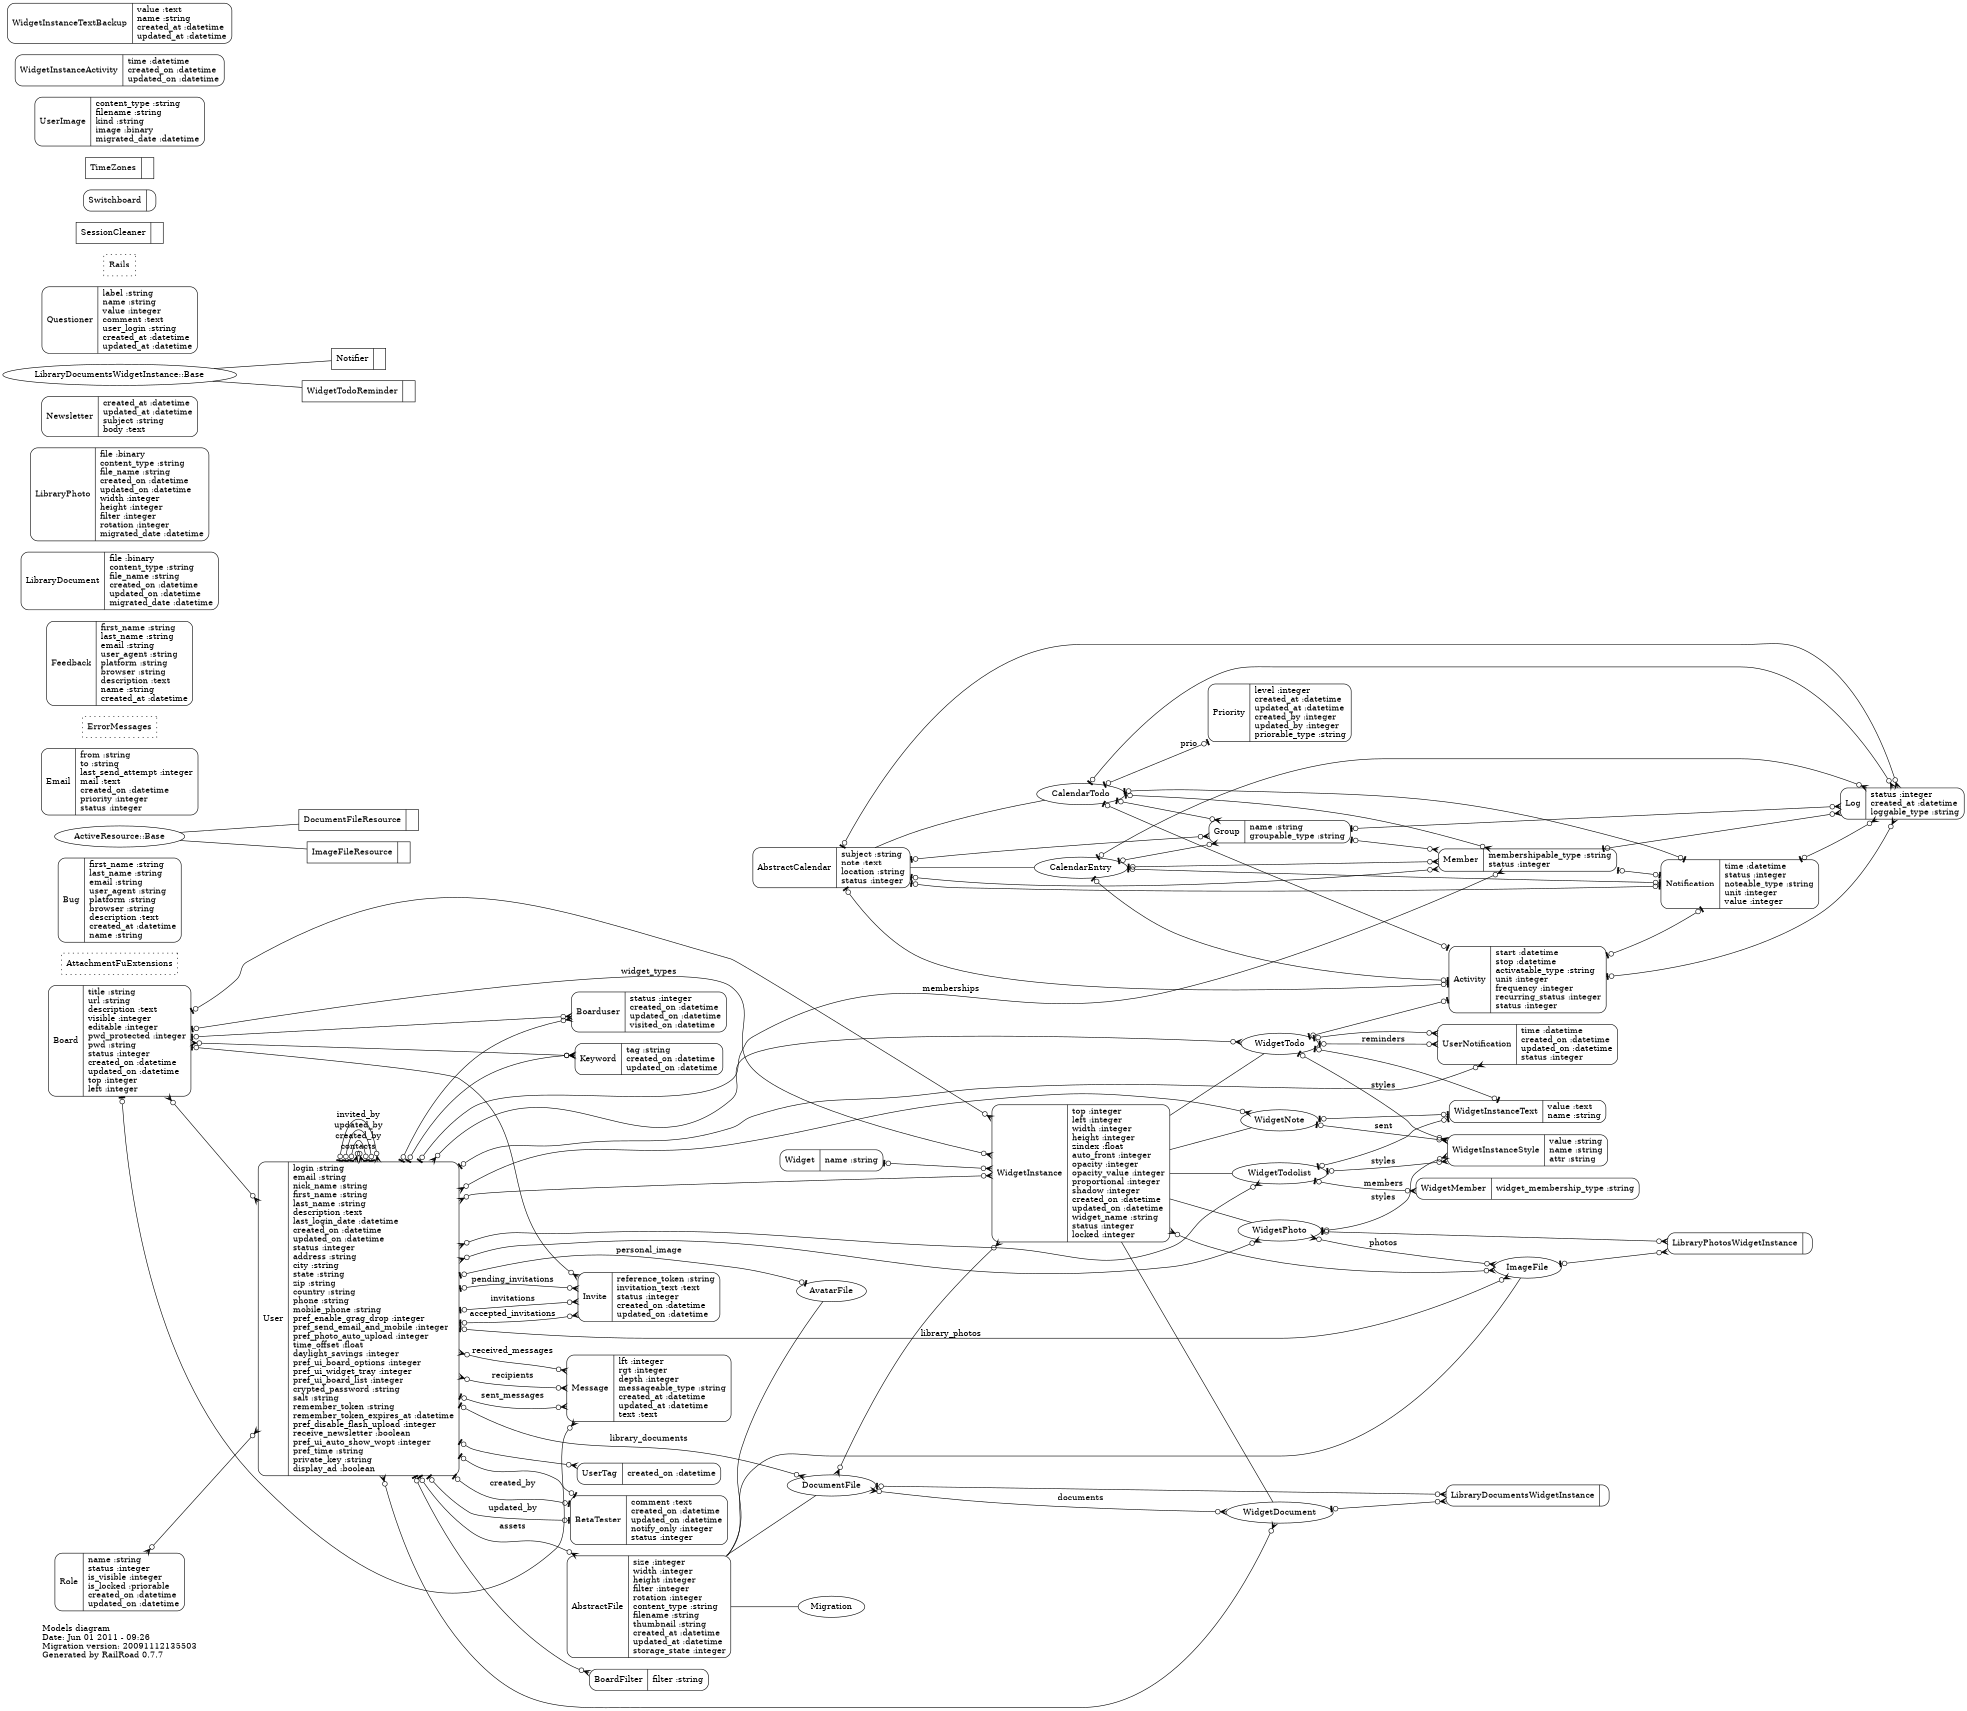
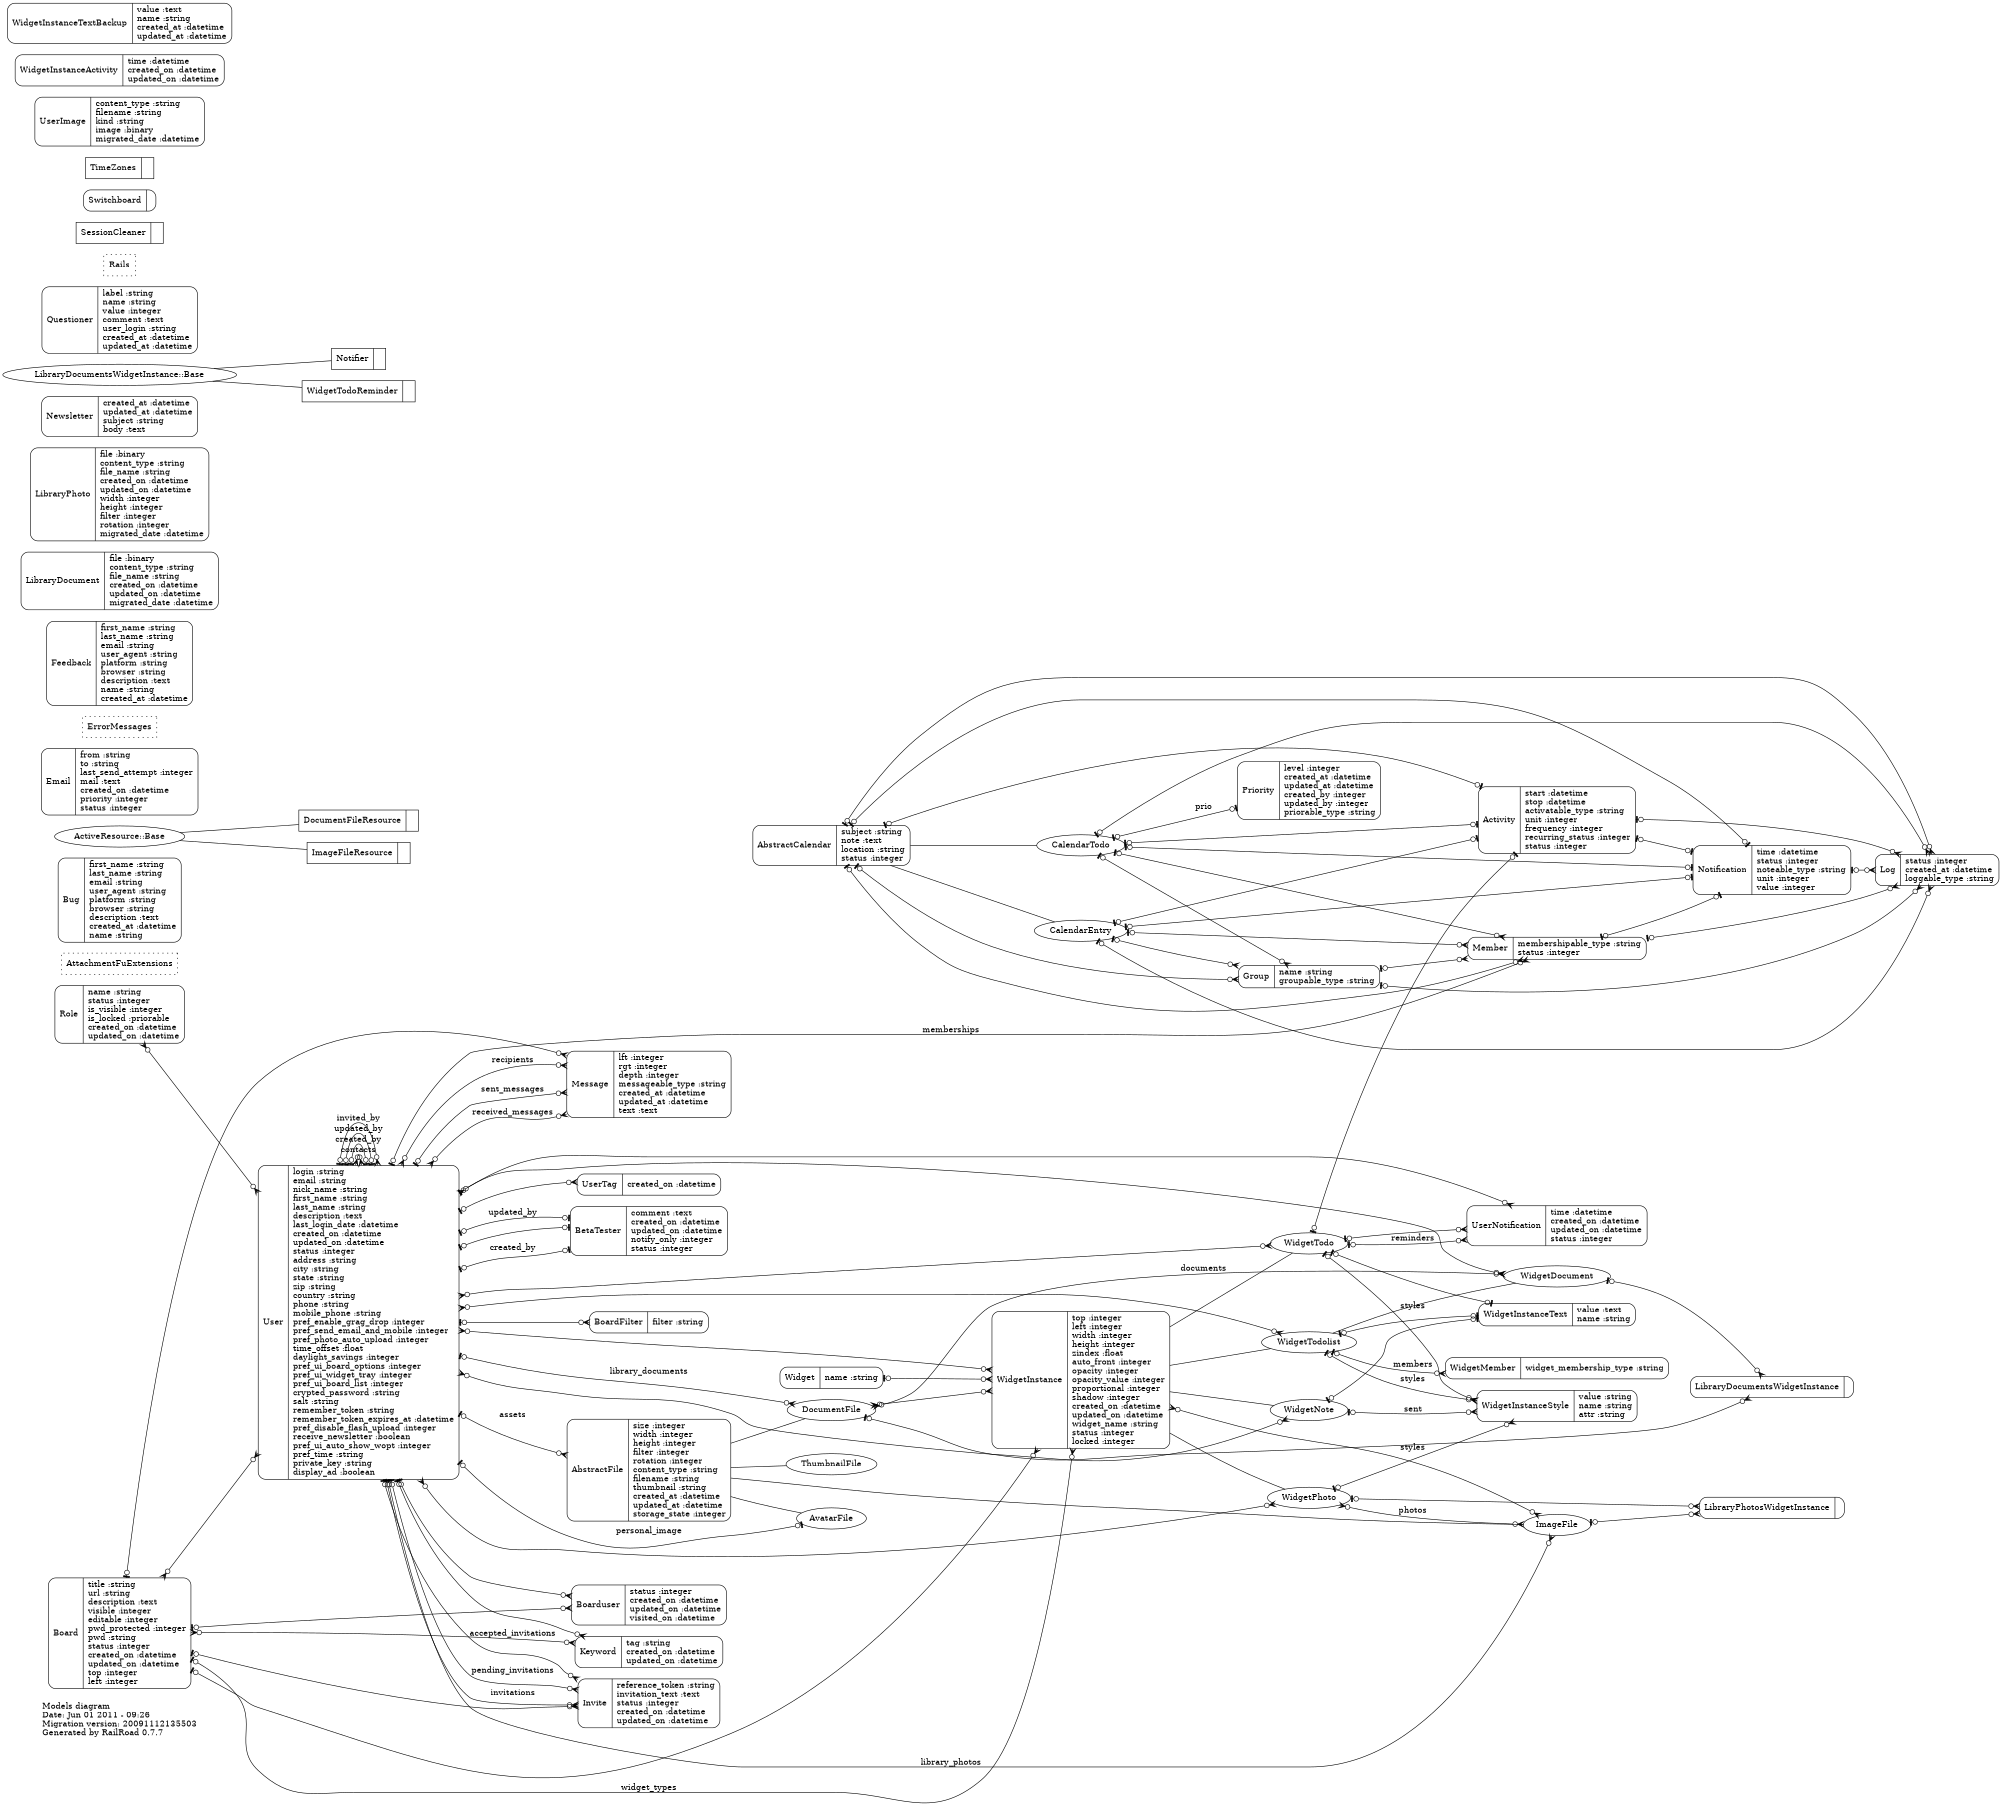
  digraph {
    rankdir=LR
    splines=true
    node [shape=Mrecord]
    edge [arrowhead=crowodot arrowtail=teeodot dir=both]
    n1 [fontsize=14 label="Models diagram\lDate: Jun 01 2011 - 09:26\lMigration version: 20091112135503\lGenerated by RailRoad 0.7.7\l" shape=plaintext]
    n2 [label="{AbstractCalendar|subject :string\lnote :text\llocation :string\lstatus :integer\l}"]
    n3 [label="{Activity|start :datetime\lstop :datetime\lactivatable_type :string\lunit :integer\lfrequency :integer\lrecurring_status :integer\lstatus :integer\l}"]
    CalendarEntry [shape=""]
    CalendarTodo [shape=""]
    n6 [label="{Group|name :string\lgroupable_type :string\l}"]
    n7 [label="{Log|status :integer\lcreated_at :datetime\lloggable_type :string\l}"]
    n8 [label="{Member|membershipable_type :string\lstatus :integer\l}"]
    n9 [label="{Notification|time :datetime\lstatus :integer\lnoteable_type :string\lunit :integer\lvalue :integer\l}"]
    n10 [label="{Priority|level :integer\lcreated_at :datetime\lupdated_at :datetime\lcreated_by :integer\lupdated_by :integer\lpriorable_type :string\l}"]
    n11 [label="{AbstractFile|size :integer\lwidth :integer\lheight :integer\lfilter :integer\lrotation :integer\lcontent_type :string\lfilename :string\lthumbnail :string\lcreated_at :datetime\lupdated_at :datetime\lstorage_state :integer\l}"]
    AvatarFile [shape=""]
    DocumentFile [shape=""]
    ImageFile [shape=""]
-   ThumbnailFile [label=Migration shape=""]
+   ThumbnailFile [shape=""]
    n16 [label="{WidgetInstance|top :integer\lleft :integer\lwidth :integer\lheight :integer\lzindex :float\lauto_front :integer\lopacity :integer\lopacity_value :integer\lproportional :integer\lshadow :integer\lcreated_on :datetime\lupdated_on :datetime\lwidget_name :string\lstatus :integer\llocked :integer\l}"]
    n17 [label="{LibraryDocumentsWidgetInstance|\l}"]
    n18 [label="{LibraryPhotosWidgetInstance|\l}"]
    n19 [label=AttachmentFuExtensions shape=box style=dotted]
    n20 [label="{BetaTester|comment :text\lcreated_on :datetime\lupdated_on :datetime\lnotify_only :integer\lstatus :integer\l}"]
    n21 [label="{User|login :string\lemail :string\lnick_name :string\lfirst_name :string\llast_name :string\ldescription :text\llast_login_date :datetime\lcreated_on :datetime\lupdated_on :datetime\lstatus :integer\laddress :string\lcity :string\lstate :string\lzip :string\lcountry :string\lphone :string\lmobile_phone :string\lpref_enable_grag_drop :integer\lpref_send_email_and_mobile :integer\lpref_photo_auto_upload :integer\ltime_offset :float\ldaylight_savings :integer\lpref_ui_board_options :integer\lpref_ui_widget_tray :integer\lpref_ui_board_list :integer\lcrypted_password :string\lsalt :string\lremember_token :string\lremember_token_expires_at :datetime\lpref_disable_flash_upload :integer\lreceive_newsletter :boolean\lpref_ui_auto_show_wopt :integer\lpref_time :string\lprivate_key :string\ldisplay_ad :boolean\l}"]
    n22 [label="{Boarduser|status :integer\lcreated_on :datetime\lupdated_on :datetime\lvisited_on :datetime\l}"]
    n23 [label="{Invite|reference_token :string\linvitation_text :text\lstatus :integer\lcreated_on :datetime\lupdated_on :datetime\l}"]
    n24 [label="{Keyword|tag :string\lcreated_on :datetime\lupdated_on :datetime\l}"]
    n25 [label="{Message|lft :integer\lrgt :integer\ldepth :integer\lmessageable_type :string\lcreated_at :datetime\lupdated_at :datetime\ltext :text\l}"]
    n26 [label="{BoardFilter|filter :string\l}"]
    n27 [label="{UserNotification|time :datetime\lcreated_on :datetime\lupdated_on :datetime\lstatus :integer\l}"]
    n28 [label="{UserTag|created_on :datetime\l}"]
    n29 [label="{Board|title :string\lurl :string\ldescription :text\lvisible :integer\leditable :integer\lpwd_protected :integer\lpwd :string\lstatus :integer\lcreated_on :datetime\lupdated_on :datetime\ltop :integer\lleft :integer\l}"]
    WidgetDocument [shape=""]
    WidgetNote [shape=""]
    WidgetPhoto [shape=""]
    WidgetTodo [shape=""]
    WidgetTodolist [shape=""]
    n35 [label="{Bug|first_name :string\llast_name :string\lemail :string\luser_agent :string\lplatform :string\lbrowser :string\ldescription :text\lcreated_at :datetime\lname :string\l}"]
    n36 [label="{DocumentFileResource|}" shape=record]
    n37 [label="{Email|from :string\lto :string\llast_send_attempt :integer\lmail :text\lcreated_on :datetime\lpriority :integer\lstatus :integer\l}"]
    n38 [label=ErrorMessages shape=box style=dotted]
    n39 [label="{Feedback|first_name :string\llast_name :string\lemail :string\luser_agent :string\lplatform :string\lbrowser :string\ldescription :text\lname :string\lcreated_at :datetime\l}"]
    n40 [label="{ImageFileResource|}" shape=record]
    n41 [label="{LibraryDocument|file :binary\lcontent_type :string\lfile_name :string\lcreated_on :datetime\lupdated_on :datetime\lmigrated_date :datetime\l}"]
    n42 [label="{LibraryPhoto|file :binary\lcontent_type :string\lfile_name :string\lcreated_on :datetime\lupdated_on :datetime\lwidth :integer\lheight :integer\lfilter :integer\lrotation :integer\lmigrated_date :datetime\l}"]
    n43 [label="{Newsletter|created_at :datetime\lupdated_at :datetime\lsubject :string\lbody :text\l}"]
    n44 [label="{Notifier|}" shape=record]
    n45 [label="{Questioner|label :string\lname :string\lvalue :integer\lcomment :text\luser_login :string\lcreated_at :datetime\lupdated_at :datetime\l}"]
    n46 [label=Rails shape=box style=dotted]
    n47 [label="{Role|name :string\lstatus :integer\lis_visible :integer\lis_locked :priorable\lcreated_on :datetime\lupdated_on :datetime\l}"]
    n48 [label="{SessionCleaner|}" shape=record]
    n49 [label="{Switchboard|\l}"]
    n50 [label="{TimeZones|}" shape=record]
    n51 [label="{UserImage|content_type :string\lfilename :string\lkind :string\limage :binary\lmigrated_date :datetime\l}"]
    n52 [label="{Widget|name :string\l}"]
    n53 [label="{WidgetInstanceStyle|value :string\lname :string\lattr :string\l}"]
    n54 [label="{WidgetInstanceText|value :text\lname :string\l}"]
    n55 [label="{WidgetMember|widget_membership_type :string\l}"]
    n56 [label="{WidgetInstanceActivity|time :datetime\lcreated_on :datetime\lupdated_on :datetime\l}"]
    n57 [label="{WidgetInstanceTextBackup|value :text\lname :string\lcreated_at :datetime\lupdated_at :datetime\l}"]
    n58 [label="{WidgetTodoReminder|}" shape=record]
    "ActiveResource::Base" [shape=""]
    n60 [label="LibraryDocumentsWidgetInstance::Base" shape=""]
    n2 -> n3 [arrowhead=teeodot]
    n2 -> CalendarEntry [arrowhead=none arrowtail=onormal dir=""]
    n2 -> CalendarTodo [arrowhead=none arrowtail=onormal dir=""]
    n2 -> n6
    n2 -> n7
    n2 -> n8
    n2 -> n9 [arrowhead=teeodot]
    n3 -> n7
    n3 -> n9 [arrowhead=teeodot]
    CalendarEntry -> n3 [arrowhead=teeodot]
    CalendarEntry -> n6
    CalendarEntry -> n7
    CalendarEntry -> n8
    CalendarEntry -> n9 [arrowhead=teeodot]
    CalendarTodo -> n3 [arrowhead=teeodot]
    CalendarTodo -> n6
    CalendarTodo -> n7
    CalendarTodo -> n8
    CalendarTodo -> n9 [arrowhead=teeodot]
    CalendarTodo -> n10 [arrowhead=teeodot label=prio]
    n6 -> n7
    n6 -> n8
    n8 -> n7
    n8 -> n9 [arrowhead=teeodot]
    n9 -> n7
    n11 -> AvatarFile [arrowhead=none arrowtail=onormal dir=""]
    n11 -> DocumentFile [arrowhead=none arrowtail=onormal dir=""]
    n11 -> ImageFile [arrowhead=none arrowtail=onormal dir=""]
    n11 -> ThumbnailFile [arrowhead=none arrowtail=onormal dir=""]
    DocumentFile -> n16 [arrowtail=crowodot]
    DocumentFile -> n17
    ImageFile -> n16 [arrowtail=crowodot]
    ImageFile -> n18
    n16 -> n21 [arrowtail=crowodot]
-   n16 -> WidgetDocument [arrowhead=none arrowtail=onormal dir=""]
+   WidgetTodolist -> WidgetDocument [arrowhead=none arrowtail=onormal dir=""]
    n16 -> WidgetNote [arrowhead=none arrowtail=onormal dir=""]
    n16 -> WidgetPhoto [arrowhead=none arrowtail=onormal dir=""]
    n16 -> WidgetTodo [arrowhead=none arrowtail=onormal dir=""]
    n16 -> WidgetTodolist [arrowhead=none arrowtail=onormal dir=""]
    n20 -> n21 [arrowhead=teeodot label=created_by]
    n20 -> n21 [arrowhead=teeodot label=updated_by]
    n21 -> n8 [label=memberships]
    n21 -> n11 [label=assets]
    n21 -> AvatarFile [arrowhead=teeodot label=personal_image]
    n21 -> DocumentFile [label=library_documents]
    n21 -> ImageFile [label=library_photos]
    n21 -> n20 [arrowhead=teeodot]
    n21 -> n21 [arrowtail=crowodot label=contacts]
    n21 -> n21 [arrowhead=teeodot label=created_by]
    n21 -> n21 [arrowhead=teeodot label=updated_by]
    n21 -> n21 [label=invited_by]
    n21 -> n22
    n21 -> n23 [label=accepted_invitations]
    n21 -> n23 [label=pending_invitations]
    n21 -> n23 [label=invitations]
    n21 -> n24
    n21 -> n25 [label=sent_messages]
    n21 -> n25 [arrowtail=crowodot label=received_messages]
    n21 -> n26
    n21 -> n27
    n21 -> n28
    n25 -> n21 [arrowtail=crowodot label=recipients]
    n29 -> n16
    n29 -> n16 [label=widget_types]
    n29 -> n21 [arrowtail=crowodot]
    n29 -> n22
    n29 -> n23
    n29 -> n24 [arrowtail=crowodot]
    n29 -> n25
    WidgetDocument -> DocumentFile [arrowtail=crowodot label=documents]
    WidgetDocument -> n17
    WidgetDocument -> n21 [arrowtail=crowodot]
    WidgetNote -> n21 [arrowtail=crowodot]
    WidgetNote -> n53 [label=sent]
    WidgetNote -> n54 [arrowhead=teeodot]
    WidgetPhoto -> ImageFile [arrowtail=crowodot label=photos]
    WidgetPhoto -> n18
    WidgetPhoto -> n21 [arrowtail=crowodot]
    WidgetPhoto -> n53 [label=styles]
    WidgetTodo -> n3 [arrowhead=teeodot]
    WidgetTodo -> n21 [arrowtail=crowodot]
    WidgetTodo -> n27 [label=reminders]
    WidgetTodo -> n27
    WidgetTodo -> n53 [label=styles]
    WidgetTodo -> n54 [arrowhead=teeodot]
    WidgetTodolist -> n21 [arrowtail=crowodot]
    WidgetTodolist -> n53 [label=styles]
    WidgetTodolist -> n54 [arrowhead=teeodot]
    WidgetTodolist -> n55 [label=members]
    n47 -> n21 [arrowtail=crowodot]
    n52 -> n16
    "ActiveResource::Base" -> n36 [arrowhead=none arrowtail=onormal dir=""]
    "ActiveResource::Base" -> n40 [arrowhead=none arrowtail=onormal dir=""]
    n60 -> n44 [arrowhead=none arrowtail=onormal dir=""]
    n60 -> n58 [arrowhead=none arrowtail=onormal dir=""]
  }
